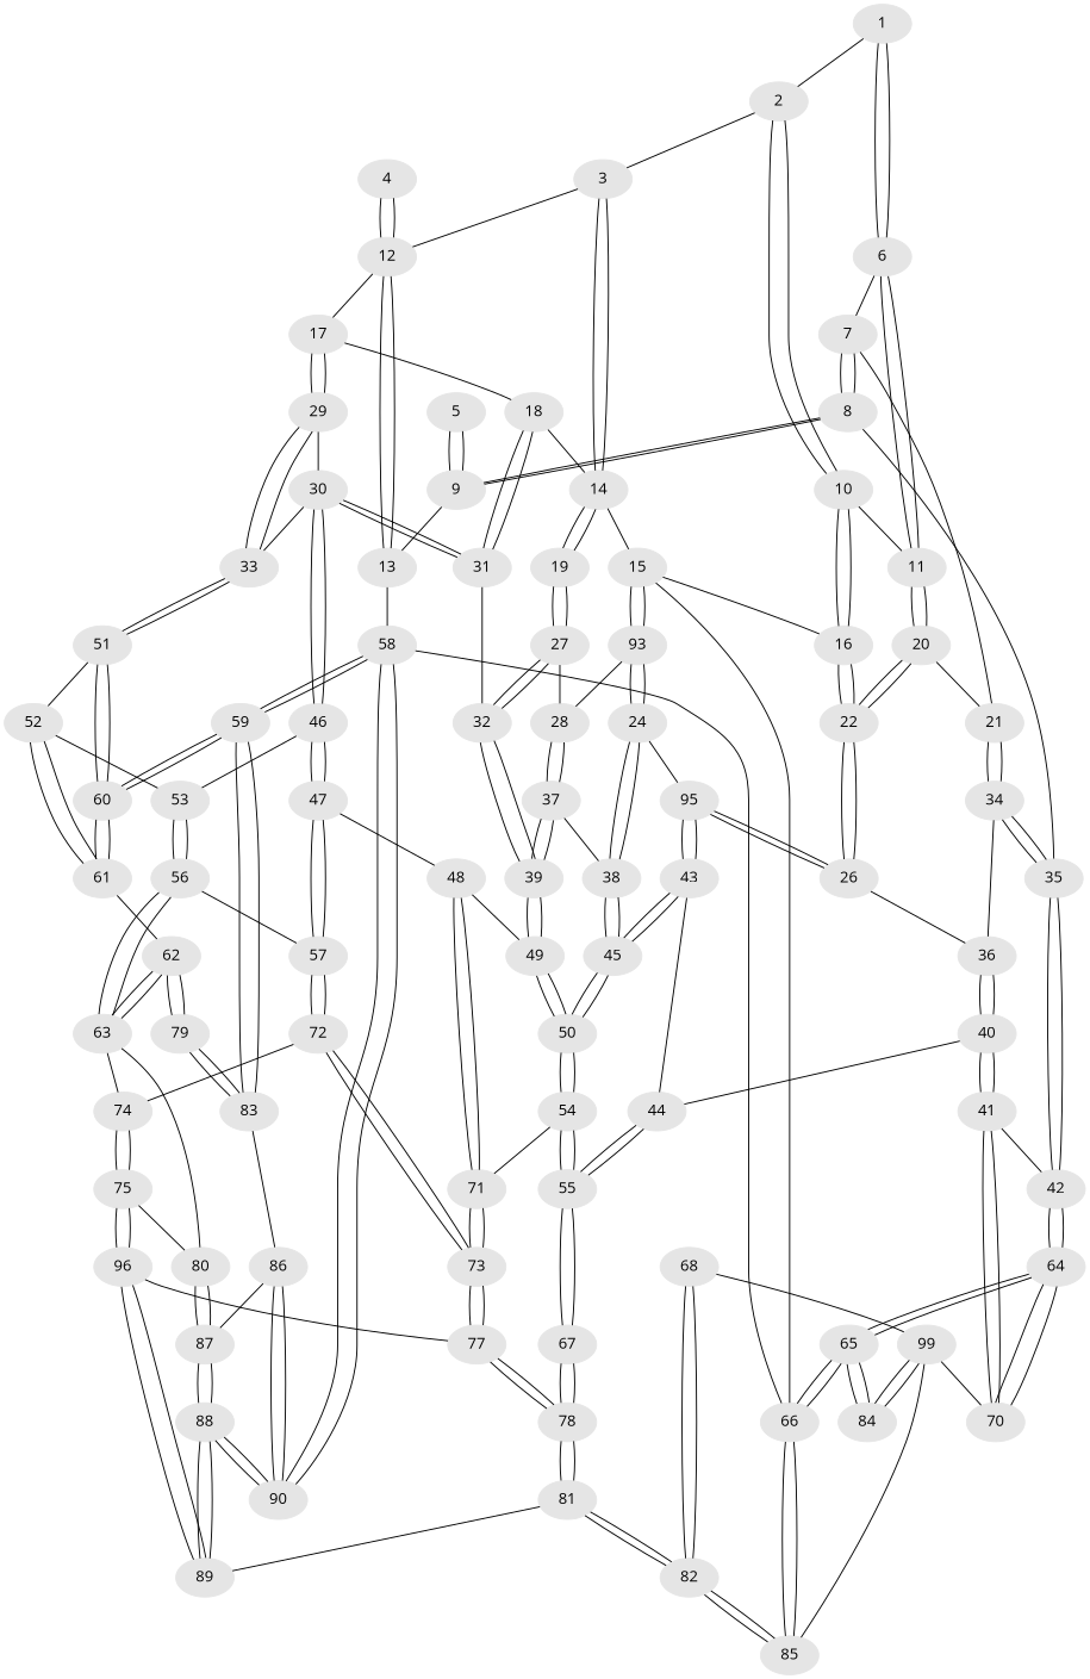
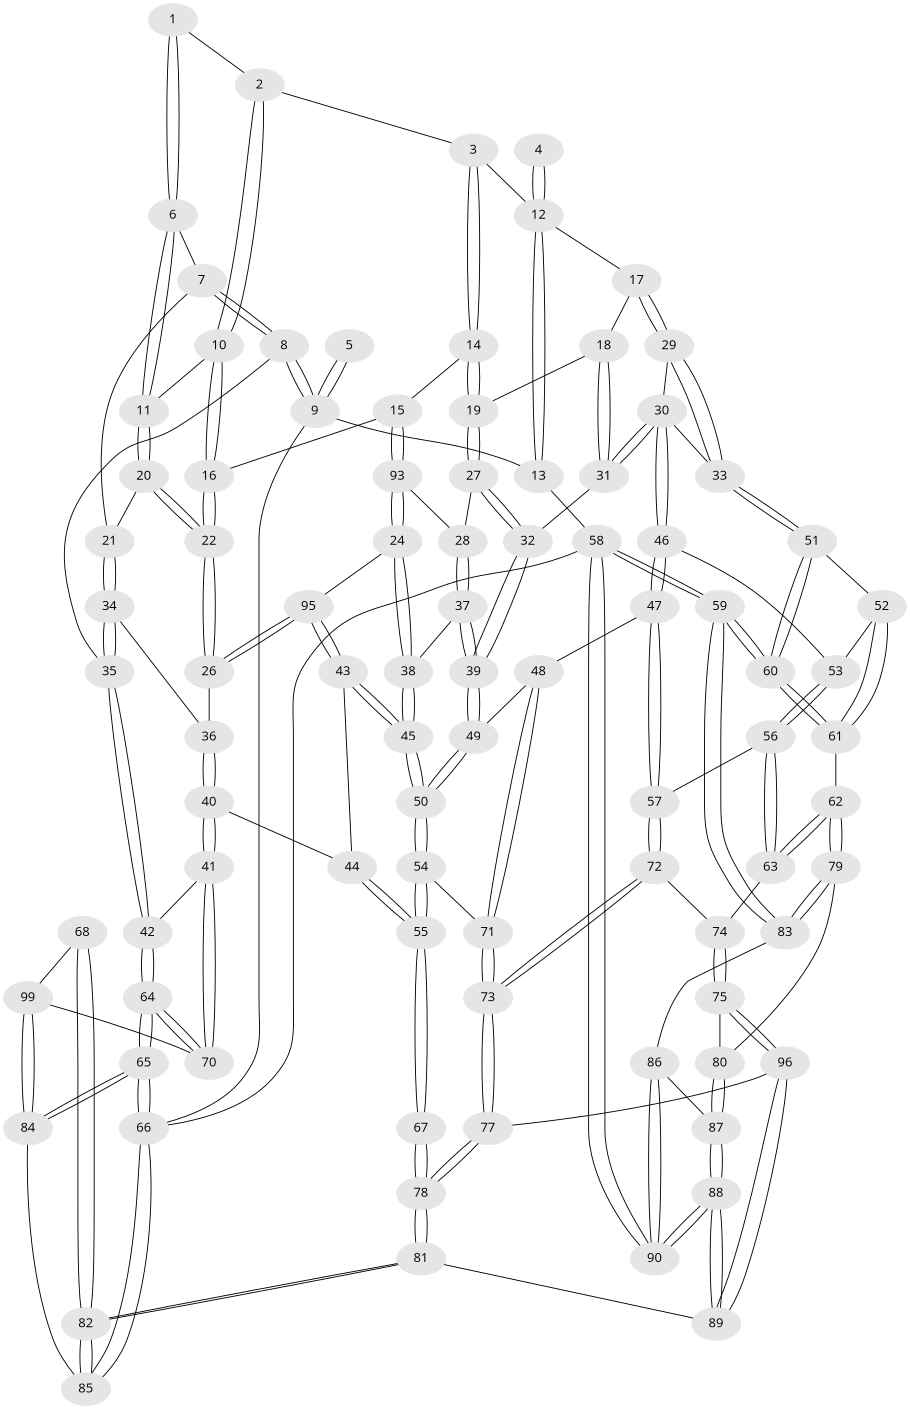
  graph {
    fontname="Open Sans"
    node [color=gray90 fontname="Open Sans" style=filled]
    edge [fontname="Open Sans"]
    1
    2
    6
    3
    10
    7
    11
    14
    12
    16
    4
    15
    19
    5
    9
    13
    17
    66
    8
    21
    20
    35
    34
    42
    58
    85
    22
    18
    29
    33
    51
    59
    90
    n34 [label=93]
    27
    24
    28
    26
    31
    30
    32
    36
    n43 [label=95]
    38
    37
    43
    45
    44
    40
    39
    46
    47
    53
    49
    52
    60
    64
    41
    50
    70
    55
    65
    67
    54
    48
    57
    56
    71
    72
    73
    61
    62
    63
    78
    74
    83
    86
    79
    80
    75
    84
    n82 [label=99]
    68
    82
    81
    77
    n87 [label=96]
    89
    87
    88
    1 -- 2
    1 -- 6
    1 -- 6
    2 -- 3
    2 -- 10
    2 -- 10
    6 -- 7
    6 -- 11
    6 -- 11
    3 -- 14
    3 -- 14
    3 -- 12
    10 -- 11
    10 -- 16
    10 -- 16
    7 -- 8
    7 -- 8
    7 -- 21
    11 -- 20
    11 -- 20
    14 -- 15
    14 -- 19
    14 -- 19
    12 -- 13
    12 -- 13
    12 -- 17
    16 -- 22
    16 -- 22
    4 -- 12
    4 -- 12
    15 -- 16
    15 -- n34
    15 -- n34
    19 -- 27
    19 -- 27
    5 -- 9
    5 -- 9
    9 -- 13
-   15 -- 66
+   9 -- 66
    13 -- 58
    17 -- 18
    17 -- 29
    17 -- 29
    66 -- 85
    66 -- 85
    8 -- 9
    8 -- 9
    8 -- 35
    21 -- 34
    21 -- 34
    20 -- 21
    20 -- 22
    20 -- 22
    35 -- 42
    35 -- 42
    34 -- 35
    34 -- 35
    34 -- 36
    42 -- 64
    42 -- 64
    58 -- 66
    58 -- 59
    58 -- 59
    58 -- 90
    58 -- 90
    22 -- 26
    22 -- 26
-   18 -- 14
+   18 -- 19
    18 -- 31
    18 -- 31
    29 -- 33
    29 -- 33
    29 -- 30
    33 -- 51
    33 -- 51
    51 -- 52
    51 -- 60
    51 -- 60
    59 -- 60
    59 -- 60
    59 -- 83
    59 -- 83
    n34 -- 24
    n34 -- 24
    n34 -- 28
    27 -- 28
    27 -- 32
    27 -- 32
    24 -- n43
    24 -- 38
    24 -- 38
    28 -- 37
    28 -- 37
    26 -- 36
    31 -- 32
    30 -- 33
    30 -- 31
    30 -- 31
    30 -- 46
    30 -- 46
    32 -- 39
    32 -- 39
    36 -- 40
    36 -- 40
    n43 -- 26
    n43 -- 26
    n43 -- 43
    n43 -- 43
    38 -- 45
    38 -- 45
    37 -- 38
    37 -- 39
    37 -- 39
    43 -- 45
    43 -- 45
    43 -- 44
    45 -- 50
    45 -- 50
    44 -- 55
    44 -- 55
    40 -- 44
    40 -- 41
    40 -- 41
    39 -- 49
    39 -- 49
    46 -- 47
    46 -- 47
    46 -- 53
    47 -- 48
    47 -- 57
    47 -- 57
    53 -- 56
    53 -- 56
    49 -- 50
    49 -- 50
    52 -- 53
    52 -- 61
    52 -- 61
    60 -- 61
    60 -- 61
    64 -- 70
    64 -- 70
    64 -- 65
    64 -- 65
    41 -- 42
    41 -- 70
    41 -- 70
    50 -- 54
    50 -- 54
    55 -- 67
    55 -- 67
    65 -- 66
    65 -- 66
    65 -- 84
    65 -- 84
    67 -- 78
    67 -- 78
    54 -- 55
    54 -- 55
    54 -- 71
    48 -- 49
    48 -- 71
    48 -- 71
    57 -- 72
    57 -- 72
    56 -- 57
    56 -- 63
    56 -- 63
    71 -- 73
    71 -- 73
    72 -- 73
    72 -- 73
    72 -- 74
    73 -- 77
    73 -- 77
    61 -- 62
    62 -- 63
    62 -- 63
    62 -- 79
    62 -- 79
    63 -- 74
    78 -- 81
    78 -- 81
    74 -- 75
    74 -- 75
    83 -- 86
    86 -- 90
    86 -- 90
    86 -- 87
    79 -- 83
    79 -- 83
-   63 -- 80
+   79 -- 80
    80 -- 87
    80 -- 87
    75 -- 80
    75 -- n87
    75 -- n87
-   n82 -- 85
+   84 -- 85
    n82 -- 70
    n82 -- 84
    n82 -- 84
    68 -- n82
    68 -- 82
    68 -- 82
    82 -- 85
    82 -- 85
    81 -- 82
    81 -- 82
    81 -- 89
    77 -- 78
    77 -- 78
    n87 -- 77
    n87 -- 89
    n87 -- 89
    87 -- 88
    87 -- 88
    88 -- 90
    88 -- 90
    88 -- 89
    88 -- 89
  }
